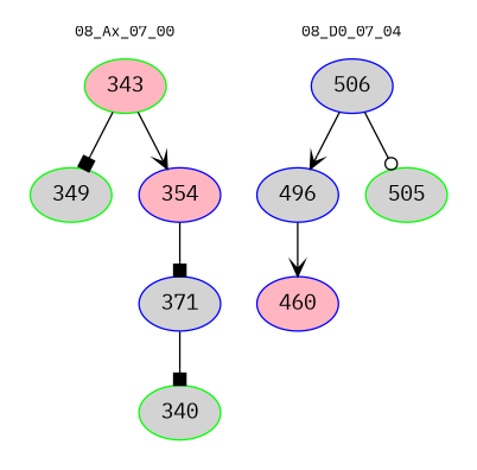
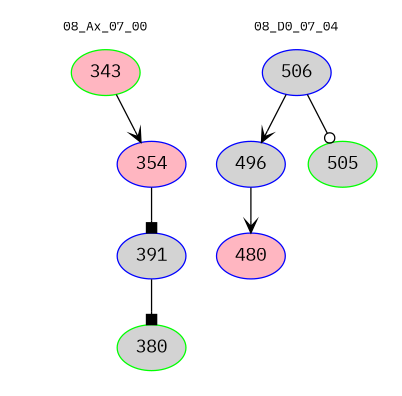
  digraph {
    fontname="IBM Plex Mono"
    node [color=blue fillcolor=lightgrey fontname="IBM Plex Mono" style=filled]
    edge [arrowhead=box color=black fontname="IBM Plex Mono"]
    n1 [color=green fillcolor=lightpink label=343]
-   n2 [color=green label=340]
-   n3 [color=green label=349]
+   n2 [color=green label=380]
    n4 [fillcolor=lightpink label=354]
-   n5 [label=371]
+   n5 [label=391]
    n6 [label=506]
    n7 [label=496]
    n8 [color=green label=505]
-   n9 [fillcolor=lightpink label=460]
+   n9 [fillcolor=lightpink label=480]
    subgraph cluster_1 {
      color=white
      fontsize=10
      label="08_Ax_07_00"
      n1
      n2
-     n3
      n4
      n5
    }
    subgraph cluster_2 {
      color=white
      fontsize=10
      label="08_D0_07_04"
      n6
      n7
      n8
      n9
    }
-   n1 -> n3
    n1 -> n4 [arrowhead=vee]
    n4 -> n5
    n5 -> n2
    n6 -> n7 [arrowhead=vee]
    n6 -> n8 [arrowhead=odot]
    n7 -> n9 [arrowhead=vee]
  }
